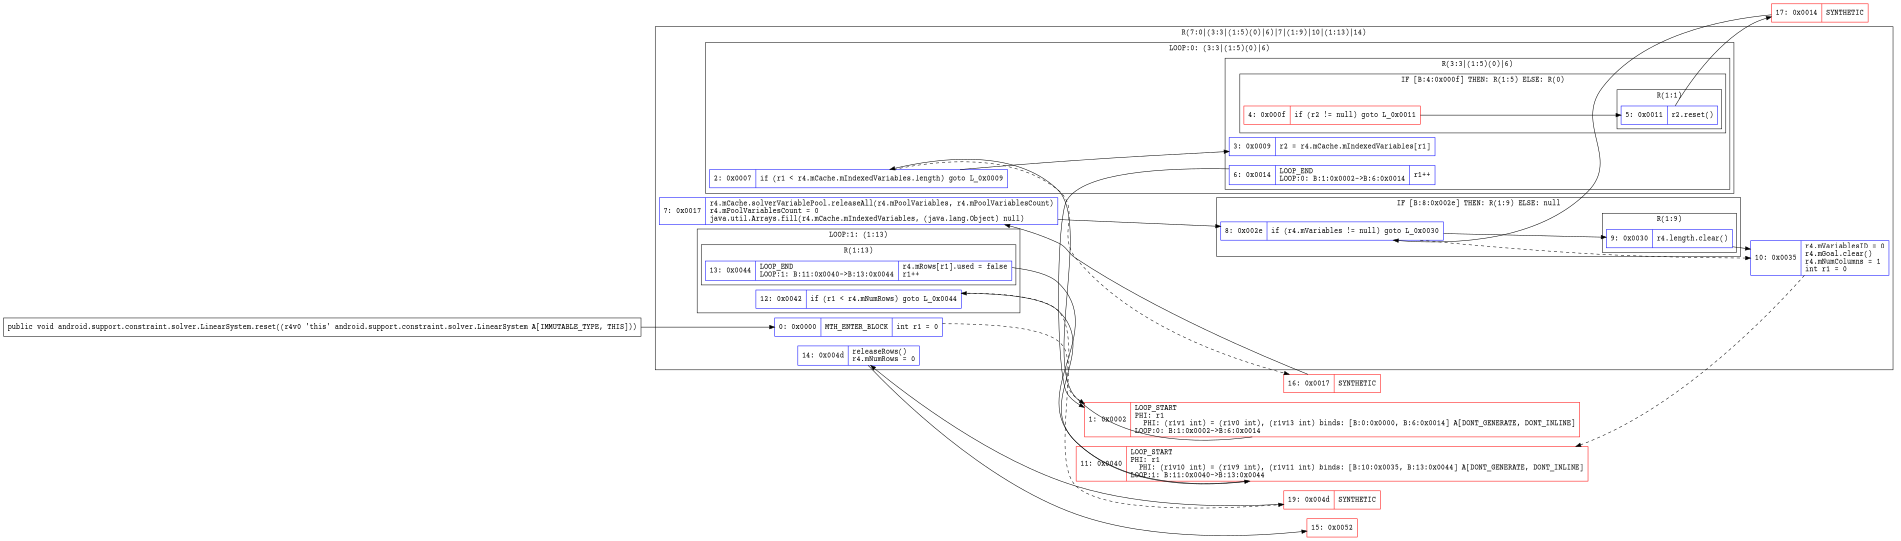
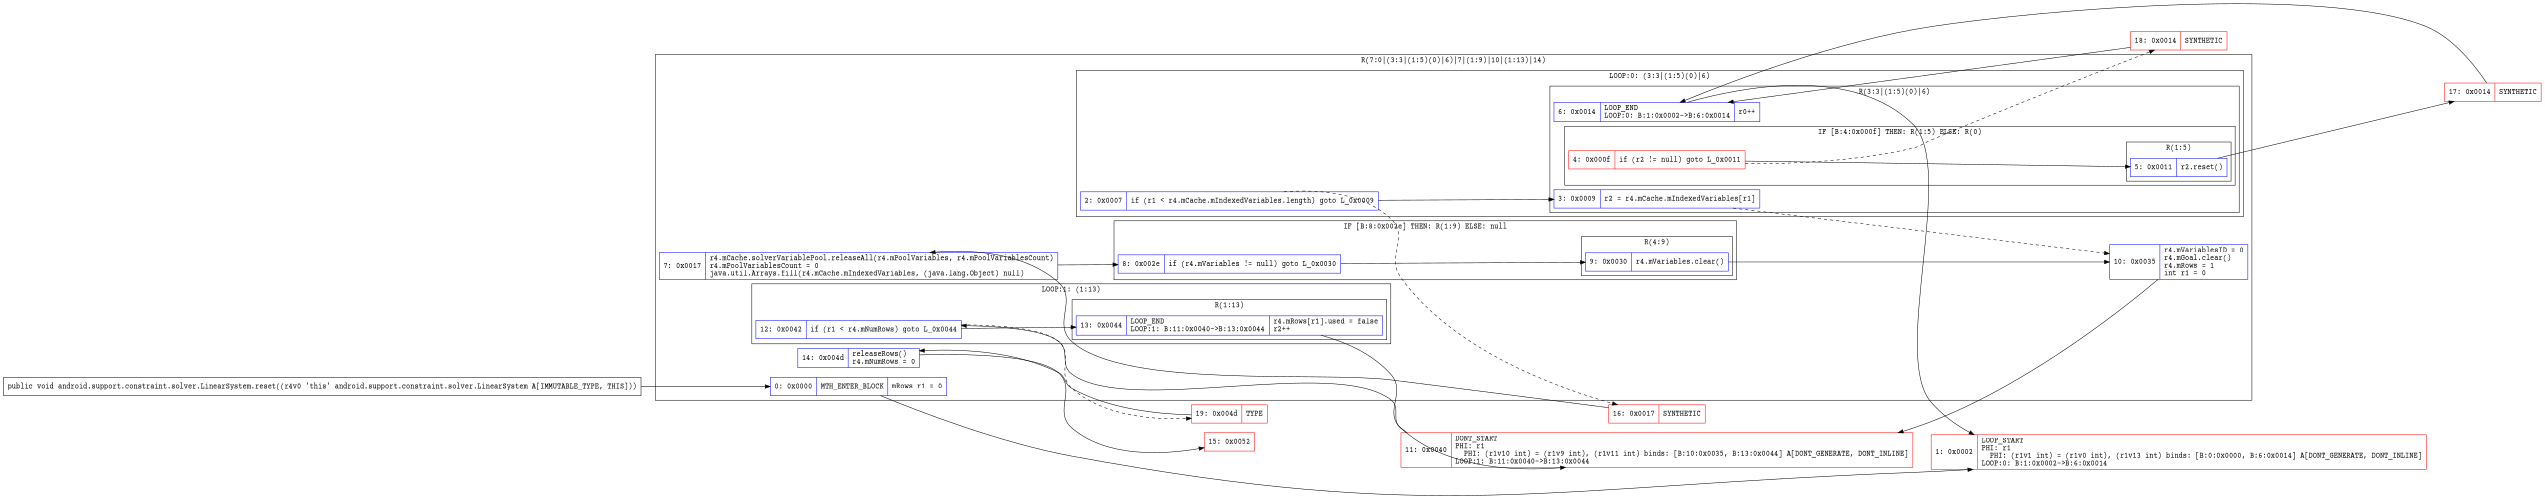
  digraph {
    fontname="Courier Prime"
    rankdir=LR
    node [color=blue fontname="Courier Prime" shape=record]
    edge [fontname="Courier Prime"]
    n1 [label="{5\:\ 0x0011|r2.reset()\l}"]
    n2 [color=red label="{4\:\ 0x000f|if (r2 != null) goto L_0x0011\l}"]
    n3 [label="{3\:\ 0x0009|r2 = r4.mCache.mIndexedVariables[r1]\l}"]
-   n4 [label="{6\:\ 0x0014|LOOP_END\lLOOP:0: B:1:0x0002\-\>B:6:0x0014\l|r1++\l}"]
+   n4 [label="{6\:\ 0x0014|LOOP_END\lLOOP:0: B:1:0x0002\-\>B:6:0x0014\l|r0++\l}"]
    n5 [label="{2\:\ 0x0007|if (r1 \< r4.mCache.mIndexedVariables.length) goto L_0x0009\l}"]
-   n6 [label="{9\:\ 0x0030|r4.length.clear()\l}"]
+   n6 [label="{9\:\ 0x0030|r4.mVariables.clear()\l}"]
    n7 [label="{8\:\ 0x002e|if (r4.mVariables != null) goto L_0x0030\l}"]
-   n8 [label="{13\:\ 0x0044|LOOP_END\lLOOP:1: B:11:0x0040\-\>B:13:0x0044\l|r4.mRows[r1].used = false\lr1++\l}"]
+   n8 [label="{13\:\ 0x0044|LOOP_END\lLOOP:1: B:11:0x0040\-\>B:13:0x0044\l|r4.mRows[r1].used = false\lr2++\l}"]
    n9 [label="{12\:\ 0x0042|if (r1 \< r4.mNumRows) goto L_0x0044\l}"]
-   n10 [label="{0\:\ 0x0000|MTH_ENTER_BLOCK\l|int r1 = 0\l}"]
+   n10 [label="{0\:\ 0x0000|MTH_ENTER_BLOCK\l|mRows r1 = 0\l}"]
    n11 [label="{7\:\ 0x0017|r4.mCache.solverVariablePool.releaseAll(r4.mPoolVariables, r4.mPoolVariablesCount)\lr4.mPoolVariablesCount = 0\ljava.util.Arrays.fill(r4.mCache.mIndexedVariables, (java.lang.Object) null)\l}"]
-   n12 [label="{10\:\ 0x0035|r4.mVariablesID = 0\lr4.mGoal.clear()\lr4.mNumColumns = 1\lint r1 = 0\l}"]
+   n12 [label="{10\:\ 0x0035|r4.mVariablesID = 0\lr4.mGoal.clear()\lr4.mRows = 1\lint r1 = 0\l}"]
    n13 [label="{14\:\ 0x004d|releaseRows()\lr4.mNumRows = 0\l}"]
    n14 [color=red label="{17\:\ 0x0014|SYNTHETIC\l}"]
+   n15 [color=red label="{18\:\ 0x0014|SYNTHETIC\l}"]
    n16 [color=red label="{1\:\ 0x0002|LOOP_START\lPHI: r1 \l  PHI: (r1v1 int) = (r1v0 int), (r1v13 int) binds: [B:0:0x0000, B:6:0x0014] A[DONT_GENERATE, DONT_INLINE]\lLOOP:0: B:1:0x0002\-\>B:6:0x0014\l}"]
    n17 [color=red label="{16\:\ 0x0017|SYNTHETIC\l}"]
-   n18 [color=red label="{11\:\ 0x0040|LOOP_START\lPHI: r1 \l  PHI: (r1v10 int) = (r1v9 int), (r1v11 int) binds: [B:10:0x0035, B:13:0x0044] A[DONT_GENERATE, DONT_INLINE]\lLOOP:1: B:11:0x0040\-\>B:13:0x0044\l}"]
-   n19 [color=red label="{19\:\ 0x004d|SYNTHETIC\l}"]
+   n18 [color=red label="{11\:\ 0x0040|DONT_START\lPHI: r1 \l  PHI: (r1v10 int) = (r1v9 int), (r1v11 int) binds: [B:10:0x0035, B:13:0x0044] A[DONT_GENERATE, DONT_INLINE]\lLOOP:1: B:11:0x0040\-\>B:13:0x0044\l}"]
+   n19 [color=red label="{19\:\ 0x004d|TYPE\l}"]
    n20 [color=red label="{15\:\ 0x0052}"]
    n21 [label="{public void android.support.constraint.solver.LinearSystem.reset((r4v0 'this' android.support.constraint.solver.LinearSystem A[IMMUTABLE_TYPE, THIS])) }" color=""]
    subgraph cluster_1 {
      label="R(7:0|(3:3|(1:5)(0)|6)|7|(1:9)|10|(1:13)|14)"
      n10
      n11
      n12
      n13
      subgraph cluster_2 {
        label="LOOP:0: (3:3|(1:5)(0)|6)"
        n5
        subgraph cluster_3 {
          label="R(3:3|(1:5)(0)|6)"
          n3
          n4
          subgraph cluster_4 {
            label="IF [B:4:0x000f] THEN: R(1:5) ELSE: R(0)"
            n2
            subgraph cluster_5 {
-             label="R(1:1)"
+             label="R(1:5)"
              n1
            }
            subgraph cluster_6 {
              label="R(0)"
            }
          }
        }
      }
      subgraph cluster_7 {
        label="IF [B:8:0x002e] THEN: R(1:9) ELSE: null"
        n7
        subgraph cluster_8 {
-         label="R(1:9)"
+         label="R(4:9)"
          n6
        }
      }
      subgraph cluster_9 {
        label="LOOP:1: (1:13)"
        n9
        subgraph cluster_10 {
          label="R(1:13)"
          n8
        }
      }
    }
    n1 -> n14
    n2 -> n1
+   n2 -> n15 [style=dashed]
    n4 -> n16
    n5 -> n3
    n5 -> n17 [style=dashed]
    n6 -> n12
    n7 -> n6
-   n7 -> n12 [style=dashed]
+   n3 -> n12 [style=dashed]
    n8 -> n18
+   n9 -> n8
    n9 -> n19 [style=dashed]
-   n10 -> n16 [style=dashed]
+   n10 -> n16
    n11 -> n7
-   n12 -> n18 [style=dashed]
+   n12 -> n18
    n13 -> n20
-   n14 -> n7
-   n16 -> n5
+   n14 -> n4
+   n15 -> n4
    n17 -> n11
    n18 -> n9
    n19 -> n13
    n21 -> n10
  }
